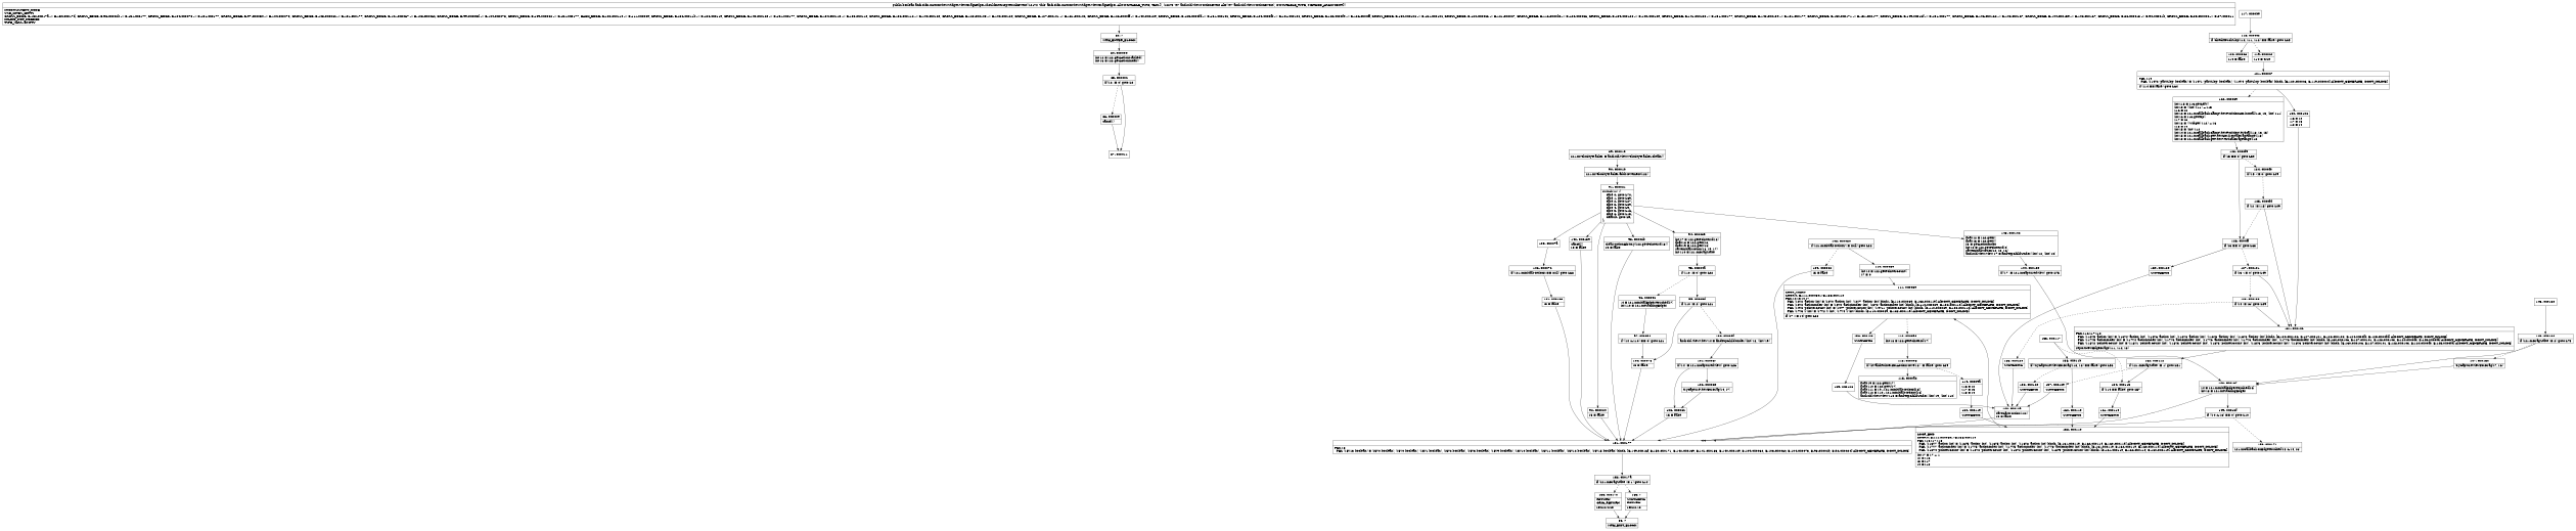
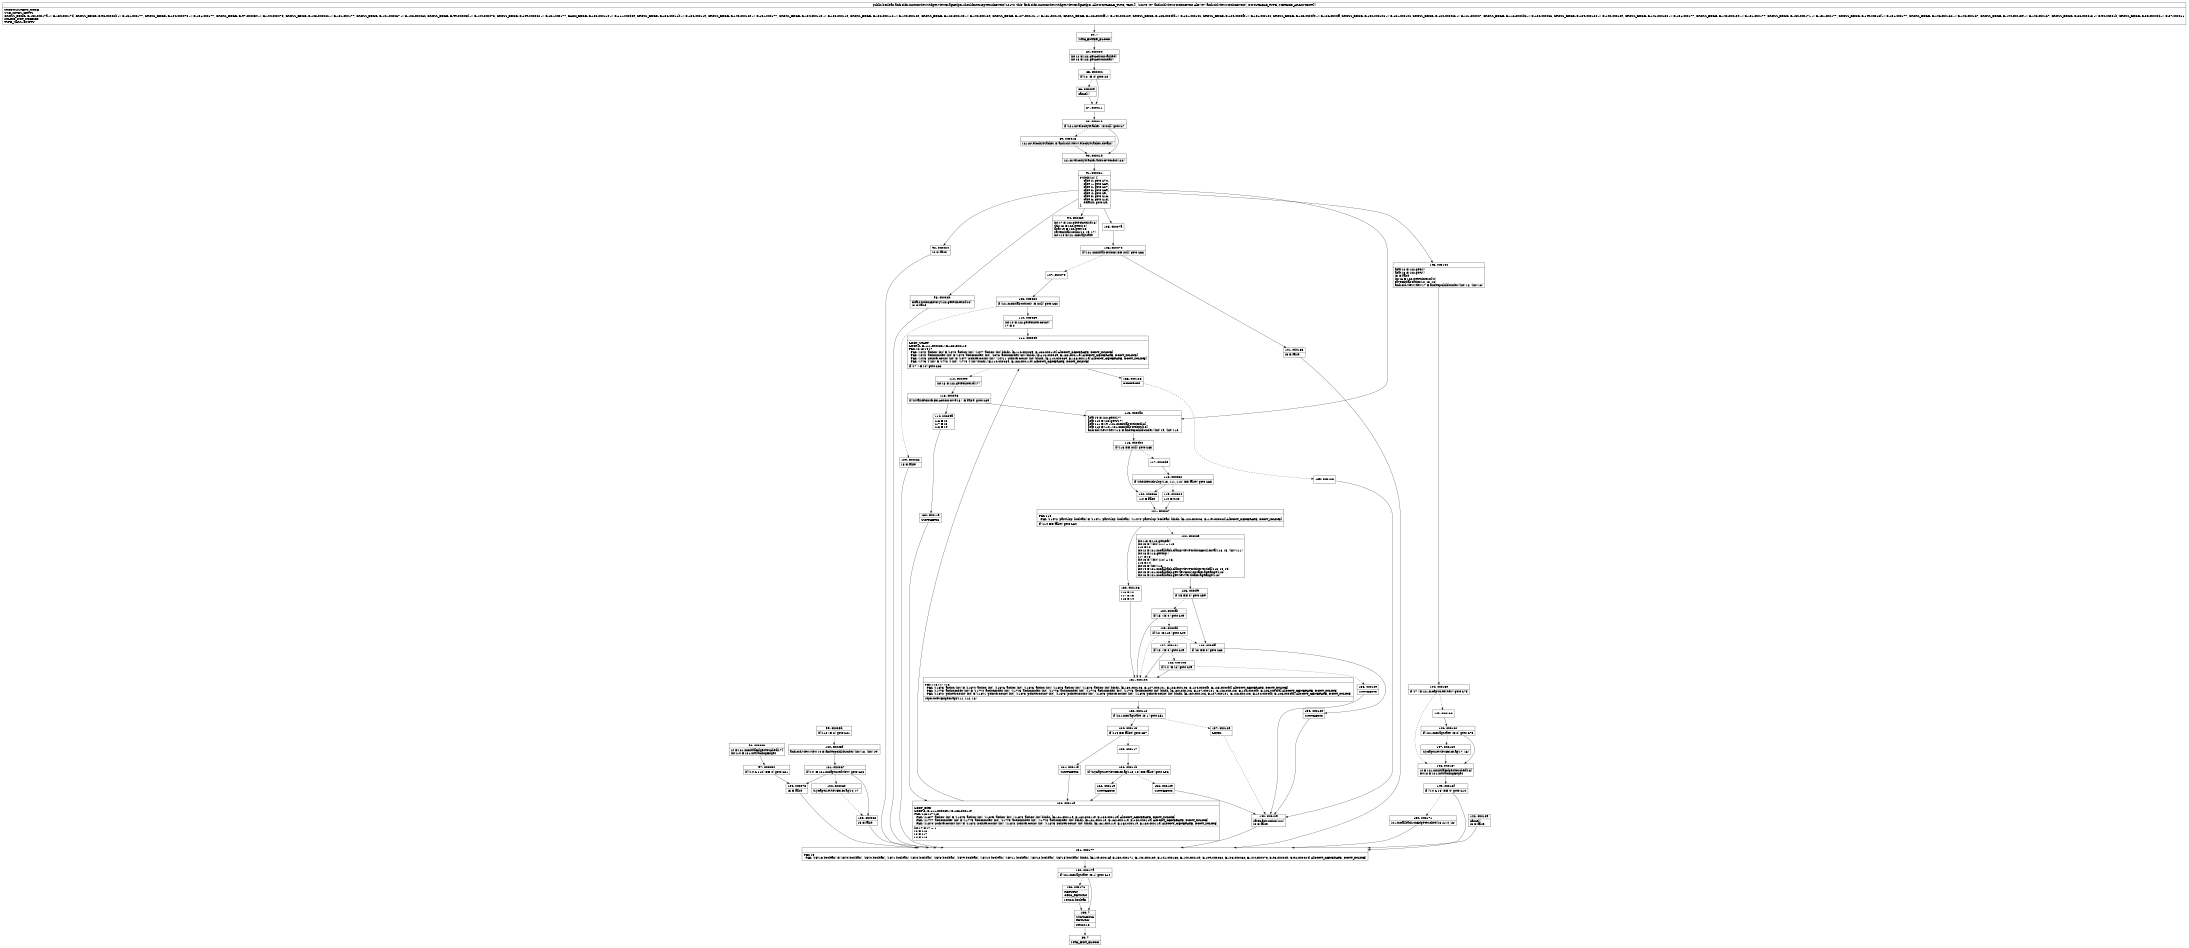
  digraph {
    node [shape=record]
    n1 [label="{82\:\ ?|MTH_ENTER_BLOCK\l}"]
    n2 [label="{84\:\ 0x0000|int r2 = r22.getActionMasked()\lint r3 = r22.getActionIndex()\l}"]
    n3 [label="{85\:\ 0x000c|if (r2 != 0) goto L4\l}"]
    n4 [label="{86\:\ 0x000e|cancel()\l}"]
    n5 [label="{87\:\ 0x0011}"]
+   n6 [label="{88\:\ 0x0013|if (r21.mVelocityTracker != null) goto L7\l}"]
    n7 [label="{89\:\ 0x0015|r21.mVelocityTracker = android.view.VelocityTracker.obtain()\l}"]
    n8 [label="{90\:\ 0x001b|r21.mVelocityTracker.addMovement(r22)\l}"]
    n9 [label="{91\:\ 0x0021|switch(r2) \{\l    case 0: goto L70;\l    case 1: goto L69;\l    case 2: goto L27;\l    case 3: goto L69;\l    case 4: goto L9;\l    case 5: goto L16;\l    case 6: goto L15;\l    default: goto L9;\l\}\l}"]
    n10 [label="{92\:\ 0x0024|r5 = false\l}"]
    n11 [label="{93\:\ 0x002b|clearMotionHistory(r22.getPointerId(r3))\lr5 = false\l}"]
-   n12 [label="{94\:\ 0x0039|int r7 = r22.getPointerId(r3)\lfloat r8 = r22.getX(r3)\lfloat r9 = r22.getY(r3)\lsaveInitialMotion(r8, r9, r7)\lint r10 = r21.mDragState\l}"]
+   n12 [label="{94\:\ 0x0039|int r7 = r22.getPointerId(r3)\lthis r8 = r22.getX(r3)\lfloat r9 = r22.getY(r3)\lsaveInitialMotion(r8, r9, r7)\lint r10 = r21.mDragState\l}"]
    n13 [label="{105\:\ 0x007a}"]
    n14 [label="{142\:\ 0x0139|cancel()\lr5 = false\l}"]
-   n15 [label="{143\:\ 0x0142|float r2 = r22.getX()\lfloat r3 = r22.getY()\lr5 = getActionIndex\lint r6 = r22.getPointerId(0)\lsaveInitialMotion(r2, r3, r6)\landroid.view.View r7 = findTopChildUnder((int) r2, (int) r3)\l}"]
+   n15 [label="{143\:\ 0x0142|float r2 = r22.getX()\lfloat r3 = r22.getY()\lr5 = false\lint r6 = r22.getPointerId(0)\lsaveInitialMotion(r2, r3, r6)\landroid.view.View r7 = findTopChildUnder((int) r2, (int) r3)\l}"]
    n16 [label="{151\:\ 0x0177|PHI: r5 \l  PHI: (r5v13 boolean) = (r5v0 boolean), (r5v0 boolean), (r5v1 boolean), (r5v2 boolean), (r5v3 boolean), (r5v9 boolean), (r5v10 boolean), (r5v11 boolean), (r5v12 boolean), (r5v15 boolean) binds: [B:149:0x016f, B:150:0x0171, B:142:0x0139, B:141:0x0133, B:140:0x012e, B:109:0x0082, B:103:0x006c, B:104:0x0073, B:93:0x002b, B:92:0x0024] A[DONT_GENERATE, DONT_INLINE]\l}"]
-   n17 [label="{95\:\ 0x004a|if (r10 != 0) goto L22\l}"]
    n18 [label="{106\:\ 0x007c|if (r21.mInitialMotionX == null) goto L68\l}"]
    n19 [label="{144\:\ 0x015e|if (r7 != r21.mCapturedView) goto L75\l}"]
    n20 [label="{152\:\ 0x017a|if (r21.mDragState != 1) goto L14\l}"]
-   n21 [label="{153\:\ 0x017c|RETURN\lORIG_RETURN\l|return true\l}"]
+   n21 [label="{153\:\ 0x017c|RETURN\lORIG_RETURN\l|return boolean\l}"]
    n22 [label="{163\:\ ?|SYNTHETIC\lRETURN\l|return r5\l}"]
    n23 [label="{83\:\ ?|MTH_EXIT_BLOCK\l}"]
    n24 [label="{96\:\ 0x004c|r4 = r21.mInitialEdgesTouched[r7]\lint r10 = r21.mTrackingEdges\l}"]
    n25 [label="{99\:\ 0x005d|if (r10 != 2) goto L21\l}"]
    n26 [label="{97\:\ 0x0054|if ((r4 & r10) == 0) goto L21\l}"]
    n27 [label="{104\:\ 0x0073|r5 = false\l}"]
    n28 [label="{100\:\ 0x005f|android.view.View r4 = findTopChildUnder((int) r8, (int) r9)\l}"]
    n29 [label="{101\:\ 0x0067|if (r4 != r21.mCapturedView) goto L26\l}"]
    n30 [label="{102\:\ 0x0069|tryCaptureViewForDrag(r4, r7)\l}"]
    n31 [label="{103\:\ 0x006c|r5 = false\l}"]
+   n32 [label="{107\:\ 0x007e}"]
    n33 [label="{141\:\ 0x0133|r5 = false\l}"]
    n34 [label="{108\:\ 0x0080|if (r21.mInitialMotionY != null) goto L32\l}"]
    n35 [label="{109\:\ 0x0082|r5 = false\l}"]
    n36 [label="{110\:\ 0x0089|int r4 = r22.getPointerCount()\lr7 = 0\l}"]
    n37 [label="{111\:\ 0x008e|LOOP_START\lLOOP:0: B:111:0x008e\-\>B:138:0x011e\lPHI: r2 r3 r4 r7 \l  PHI: (r2v2 'action' int) = (r2v0 'action' int), (r2v7 'action' int) binds: [B:110:0x0089, B:138:0x011e] A[DONT_GENERATE, DONT_INLINE]\l  PHI: (r3v2 'actionIndex' int) = (r3v0 'actionIndex' int), (r3v8 'actionIndex' int) binds: [B:110:0x0089, B:138:0x011e] A[DONT_GENERATE, DONT_INLINE]\l  PHI: (r4v8 'pointerCount' int) = (r4v7 'pointerCount' int), (r4v11 'pointerCount' int) binds: [B:110:0x0089, B:138:0x011e] A[DONT_GENERATE, DONT_INLINE]\l  PHI: (r7v3 'i' int) = (r7v2 'i' int), (r7v4 'i' int) binds: [B:110:0x0089, B:138:0x011e] A[DONT_GENERATE, DONT_INLINE]\l|if (r7 \>= r4) goto L66\l}"]
    n38 [label="{112\:\ 0x0090|int r8 = r22.getPointerId(r7)\l}"]
-   n39 [label="{156\:\ 0x0128|SYNTHETIC\l}"]
+   n39 [label="{156\:\ 0x0128|GENERATE\l}"]
    n40 [label="{113\:\ 0x0098|if (isValidPointerForActionMove(r8) != false) goto L39\l}"]
    n41 [label="{139\:\ 0x0128}"]
    n42 [label="{114\:\ 0x009a|r16 = r2\lr17 = r3\lr18 = r4\l}"]
    n43 [label="{115\:\ 0x00a2|float r9 = r22.getX(r7)\lfloat r10 = r22.getY(r7)\lfloat r11 = r9 \- r21.mInitialMotionX[r8]\lfloat r12 = r10 \- r21.mInitialMotionY[r8]\landroid.view.View r13 = findTopChildUnder((int) r9, (int) r10)\l}"]
    n44 [label="{160\:\ 0x011e|SYNTHETIC\l}"]
+   n45 [label="{116\:\ 0x00bc|if (r13 == null) goto L65\l}"]
    n46 [label="{138\:\ 0x011e|LOOP_END\lLOOP:0: B:111:0x008e\-\>B:138:0x011e\lPHI: r16 r17 r18 \l  PHI: (r16v7 'action' int) = (r16v5 'action' int), (r16v5 'action' int), (r16v8 'action' int) binds: [B:161:0x011e, B:162:0x011e, B:160:0x011e] A[DONT_GENERATE, DONT_INLINE]\l  PHI: (r17v7 'actionIndex' int) = (r17v5 'actionIndex' int), (r17v5 'actionIndex' int), (r17v8 'actionIndex' int) binds: [B:161:0x011e, B:162:0x011e, B:160:0x011e] A[DONT_GENERATE, DONT_INLINE]\l  PHI: (r18v4 'pointerCount' int) = (r18v2 'pointerCount' int), (r18v2 'pointerCount' int), (r18v5 'pointerCount' int) binds: [B:161:0x011e, B:162:0x011e, B:160:0x011e] A[DONT_GENERATE, DONT_INLINE]\l|int r7 = r7 + 1\lr2 = r16\lr3 = r17\lr4 = r18\l}"]
    n47 [label="{117\:\ 0x00be}"]
    n48 [label="{120\:\ 0x00c6|r14 = false\l}"]
    n49 [label="{118\:\ 0x00c2|if (checkTouchSlop(r13, r11, r12) == false) goto L65\l}"]
    n50 [label="{121\:\ 0x00c7|PHI: r14 \l  PHI: (r14v2 'pastSlop' boolean) = (r14v1 'pastSlop' boolean), (r14v4 'pastSlop' boolean) binds: [B:120:0x00c6, B:119:0x00c4] A[DONT_GENERATE, DONT_INLINE]\l|if (r14 == false) goto L64\l}"]
    n51 [label="{119\:\ 0x00c4|r14 = true\l}"]
-   n52 [label="{122\:\ 0x00c9|int r15 = r13.getLeft()\lint r5 = ((int) r11) + r15\lr16 = r2\lint r2 = r21.mCallback.clampViewPositionHorizontal(r13, r5, (int) r11)\lint r6 = r13.getTop()\lr17 = r3\lint r3 = ((widget) r12) + r6\lr18 = r4\lint r5 = (int) r12\lint r4 = r21.mCallback.clampViewPositionVertical(r13, r3, r5)\lint r5 = r21.mCallback.getViewHorizontalDragRange(r13)\lint r3 = r21.mCallback.getViewVerticalDragRange(r13)\l}"]
+   n52 [label="{122\:\ 0x00c9|int r15 = r13.getLeft()\lint r5 = ((int) r11) + r15\lr16 = r2\lint r2 = r21.mCallback.clampViewPositionHorizontal(r13, r5, (int) r11)\lint r6 = r13.getTop()\lr17 = r3\lint r3 = ((int) r12) + r6\lr18 = r4\lint r5 = (int) r12\lint r4 = r21.mCallback.clampViewPositionVertical(r13, r3, r5)\lint r5 = r21.mCallback.getViewHorizontalDragRange(r13)\lint r3 = r21.mCallback.getViewVerticalDragRange(r13)\l}"]
    n53 [label="{130\:\ 0x0106|r16 = r2\lr17 = r3\lr18 = r4\l}"]
    n54 [label="{123\:\ 0x00f9|if (r5 == 0) goto L59\l}"]
    n55 [label="{131\:\ 0x010c|PHI: r16 r17 r18 \l  PHI: (r16v5 'action' int) = (r16v4 'action' int), (r16v6 'action' int), (r16v6 'action' int), (r16v6 'action' int), (r16v6 'action' int) binds: [B:130:0x0106, B:127:0x0101, B:128:0x0103, B:124:0x00fb, B:125:0x00fd] A[DONT_GENERATE, DONT_INLINE]\l  PHI: (r17v5 'actionIndex' int) = (r17v4 'actionIndex' int), (r17v6 'actionIndex' int), (r17v6 'actionIndex' int), (r17v6 'actionIndex' int), (r17v6 'actionIndex' int) binds: [B:130:0x0106, B:127:0x0101, B:128:0x0103, B:124:0x00fb, B:125:0x00fd] A[DONT_GENERATE, DONT_INLINE]\l  PHI: (r18v2 'pointerCount' int) = (r18v1 'pointerCount' int), (r18v3 'pointerCount' int), (r18v3 'pointerCount' int), (r18v3 'pointerCount' int), (r18v3 'pointerCount' int) binds: [B:130:0x0106, B:127:0x0101, B:128:0x0103, B:124:0x00fb, B:125:0x00fd] A[DONT_GENERATE, DONT_INLINE]\l|reportNewEdgeDrags(r11, r12, r8)\l}"]
    n56 [label="{124\:\ 0x00fb|if (r5 \<= 0) goto L49\l}"]
    n57 [label="{126\:\ 0x00ff|if (r3 == 0) goto L63\l}"]
    n58 [label="{125\:\ 0x00fd|if (r2 != r15) goto L49\l}"]
    n59 [label="{127\:\ 0x0101|if (r3 \<= 0) goto L49\l}"]
    n60 [label="{159\:\ 0x012e|SYNTHETIC\l}"]
    n61 [label="{132\:\ 0x0112|if (r21.mDragState != 1) goto L51\l}"]
    n62 [label="{134\:\ 0x0115|if (r14 == false) goto L57\l}"]
-   n63 [label="{157\:\ 0x012e|SYNTHETIC\l}"]
+   n63 [label="{157\:\ 0x012e|LINES\l}"]
    n64 [label="{135\:\ 0x0117}"]
    n65 [label="{161\:\ 0x011e|SYNTHETIC\l}"]
    n66 [label="{140\:\ 0x012e|saveLastMotion(r22)\lr5 = false\l}"]
    n67 [label="{136\:\ 0x011b|if (tryCaptureViewForDrag(r13, r8) == false) goto L56\l}"]
    n68 [label="{158\:\ 0x012e|SYNTHETIC\l}"]
    n69 [label="{162\:\ 0x011e|SYNTHETIC\l}"]
    n70 [label="{128\:\ 0x0103|if (r4 != r6) goto L49\l}"]
    n71 [label="{155\:\ 0x012e|SYNTHETIC\l}"]
    n72 [label="{145\:\ 0x0160}"]
    n73 [label="{148\:\ 0x0167|r4 = r21.mInitialEdgesTouched[r6]\lint r8 = r21.mTrackingEdges\l}"]
    n74 [label="{146\:\ 0x0162|if (r21.mDragState != 2) goto L75\l}"]
    n75 [label="{149\:\ 0x016f|if ((r4 & r8) == 0) goto L10\l}"]
    n76 [label="{147\:\ 0x0164|tryCaptureViewForDrag(r7, r6)\l}"]
    n77 [label="{150\:\ 0x0171|r21.mCallback.onEdgeTouched(r8 & r4, r6)\l}"]
    n78 [label="{public boolean androidx.customview.widget.ViewDragHelper.shouldInterceptTouchEvent((r21v0 'this' androidx.customview.widget.ViewDragHelper A[IMMUTABLE_TYPE, THIS]), (r22v0 'ev' android.view.MotionEvent A[D('ev' android.view.MotionEvent), IMMUTABLE_TYPE, METHOD_ARGUMENT]))  | INCONSISTENT_CODE\lUSE_LINES_HINTS\lCROSS_EDGE: B:152:0x017a \-\> B:154:0x017d, CROSS_EDGE: B:93:0x002b \-\> B:151:0x0177, CROSS_EDGE: B:104:0x0073 \-\> B:151:0x0177, CROSS_EDGE: B:97:0x0054 \-\> B:104:0x0073, CROSS_EDGE: B:103:0x006c \-\> B:151:0x0177, CROSS_EDGE: B:101:0x0067 \-\> B:103:0x006c, CROSS_EDGE: B:99:0x005d \-\> B:104:0x0073, CROSS_EDGE: B:109:0x0082 \-\> B:151:0x0177, BACK_EDGE: B:138:0x011e \-\> B:111:0x008e, CROSS_EDGE: B:136:0x011b \-\> B:138:0x011e, CROSS_EDGE: B:140:0x012e \-\> B:151:0x0177, CROSS_EDGE: B:134:0x0115 \-\> B:138:0x011e, CROSS_EDGE: B:132:0x0112 \-\> B:140:0x012e, CROSS_EDGE: B:128:0x0103 \-\> B:140:0x012e, CROSS_EDGE: B:127:0x0101 \-\> B:131:0x010c, CROSS_EDGE: B:126:0x00ff \-\> B:140:0x012e, CROSS_EDGE: B:125:0x00fd \-\> B:131:0x010c, CROSS_EDGE: B:124:0x00fb \-\> B:131:0x010c, CROSS_EDGE: B:123:0x00f9 \-\> B:126:0x00ff, CROSS_EDGE: B:130:0x0106 \-\> B:131:0x010c, CROSS_EDGE: B:120:0x00c6 \-\> B:121:0x00c7, CROSS_EDGE: B:116:0x00bc \-\> B:120:0x00c6, CROSS_EDGE: B:139:0x0128 \-\> B:140:0x012e, CROSS_EDGE: B:141:0x0133 \-\> B:151:0x0177, CROSS_EDGE: B:142:0x0139 \-\> B:151:0x0177, CROSS_EDGE: B:150:0x0171 \-\> B:151:0x0177, CROSS_EDGE: B:149:0x016f \-\> B:151:0x0177, CROSS_EDGE: B:146:0x0162 \-\> B:148:0x0167, CROSS_EDGE: B:144:0x015e \-\> B:148:0x0167, CROSS_EDGE: B:88:0x0013 \-\> B:90:0x001b, CROSS_EDGE: B:85:0x000c \-\> B:87:0x0011\lINLINE_NOT_NEEDED\lTYPE_VARS: EMPTY\l}"]
    n1 -> n2
    n2 -> n3
    n3 -> n4 [style=dashed]
    n3 -> n5
    n4 -> n5
+   n5 -> n6
+   n6 -> n7 [style=dashed]
+   n6 -> n8
    n7 -> n8
    n8 -> n9
    n9 -> n10
    n9 -> n11
    n9 -> n12
    n9 -> n13
-   n9 -> n14
+   n9 -> n43
    n9 -> n15
    n10 -> n16
    n11 -> n16
-   n12 -> n17
    n13 -> n18
    n14 -> n16
    n15 -> n19
    n16 -> n20
-   n17 -> n24 [style=dashed]
-   n17 -> n25
+   n18 -> n32 [style=dashed]
    n18 -> n33
-   n19 -> n73
+   n19 -> n72 [style=dashed]
+   n19 -> n73 [style=dashed]
    n20 -> n21 [style=dashed]
-   n20 -> n22 [style=dashed]
-   n21 -> n23
+   n20 -> n22
+   n21 -> n22
    n22 -> n23
    n24 -> n26
-   n25 -> n27
+   n29 -> n27
    n25 -> n28 [style=dashed]
    n26 -> n27
    n27 -> n16
    n28 -> n29
-   n29 -> n30 [style=solid]
+   n29 -> n30 [style=dashed]
    n29 -> n31
-   n30 -> n31
+   n30 -> n31 [style=dashed]
    n31 -> n16
+   n32 -> n34
    n33 -> n16
    n34 -> n35 [style=dashed]
    n34 -> n36
    n35 -> n16
    n36 -> n37
    n37 -> n38 [style=dashed]
    n37 -> n39
    n38 -> n40
-   n39 -> n41
-   n40 -> n42 [style=dashed]
+   n39 -> n41 [style=dashed]
+   n40 -> n42 [style=solid]
    n40 -> n43
    n41 -> n66
    n42 -> n44
+   n43 -> n45
    n44 -> n46
+   n45 -> n47 [style=dashed]
+   n45 -> n48
    n46 -> n37
    n47 -> n49
+   n48 -> n50
    n49 -> n48
    n49 -> n51 [style=dashed]
    n50 -> n52 [style=dashed]
    n50 -> n53
    n51 -> n50
    n52 -> n54
    n53 -> n55
    n54 -> n56 [style=dashed]
    n54 -> n57
    n55 -> n61
+   n56 -> n55
    n56 -> n58 [style=dashed]
-   n57 -> n59 [style=dashed]
+   n58 -> n59 [style=dashed]
    n57 -> n60
-   n58 -> n55
+   n58 -> n55 [style=dashed]
    n58 -> n57 [style=dashed]
    n59 -> n55
    n59 -> n70 [style=dashed]
    n60 -> n66
    n61 -> n62
    n61 -> n63 [style=dashed]
-   n64 -> n62 [style=dashed]
+   n62 -> n64 [style=dashed]
    n62 -> n65
-   n63 -> n66
+   n63 -> n66 [style=dashed]
    n64 -> n67
    n65 -> n46
    n66 -> n16
    n67 -> n68 [style=dashed]
    n67 -> n69
    n68 -> n66
    n69 -> n46
    n70 -> n55
    n70 -> n71 [style=dashed]
    n71 -> n66
    n72 -> n74
    n73 -> n75
    n74 -> n73
    n74 -> n76 [style=dashed]
    n75 -> n16
    n75 -> n77 [style=dashed]
    n76 -> n73
-   n73 -> n16
+   n77 -> n16
    n78 -> n1
  }
